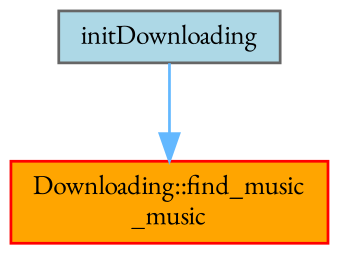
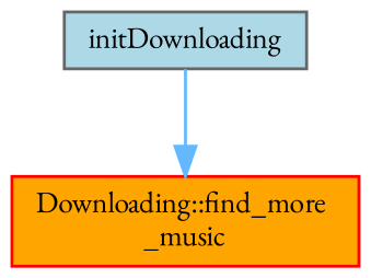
  digraph {
    rankdir=TB
    fontname="EB Garamond"
    node [fontname="EB Garamond" fontsize=10 shape=box style=filled]
    n1 [color=gray40 fillcolor=lightblue fontcolor=black height=0.2 label=initDownloading width=0.4]
-   n2 [color=red fillcolor=orange height=0.2 label="Downloading::find_music\l_music" width=0.4]
+   n2 [color=red fillcolor=orange height=0.2 label="Downloading::find_more\l_music" width=0.4]
    n1 -> n2 [color=steelblue1 fontname="EB Garamond" fontsize=10 labelfontname=Helvetica labelfontsize=10 style=solid]
  }
